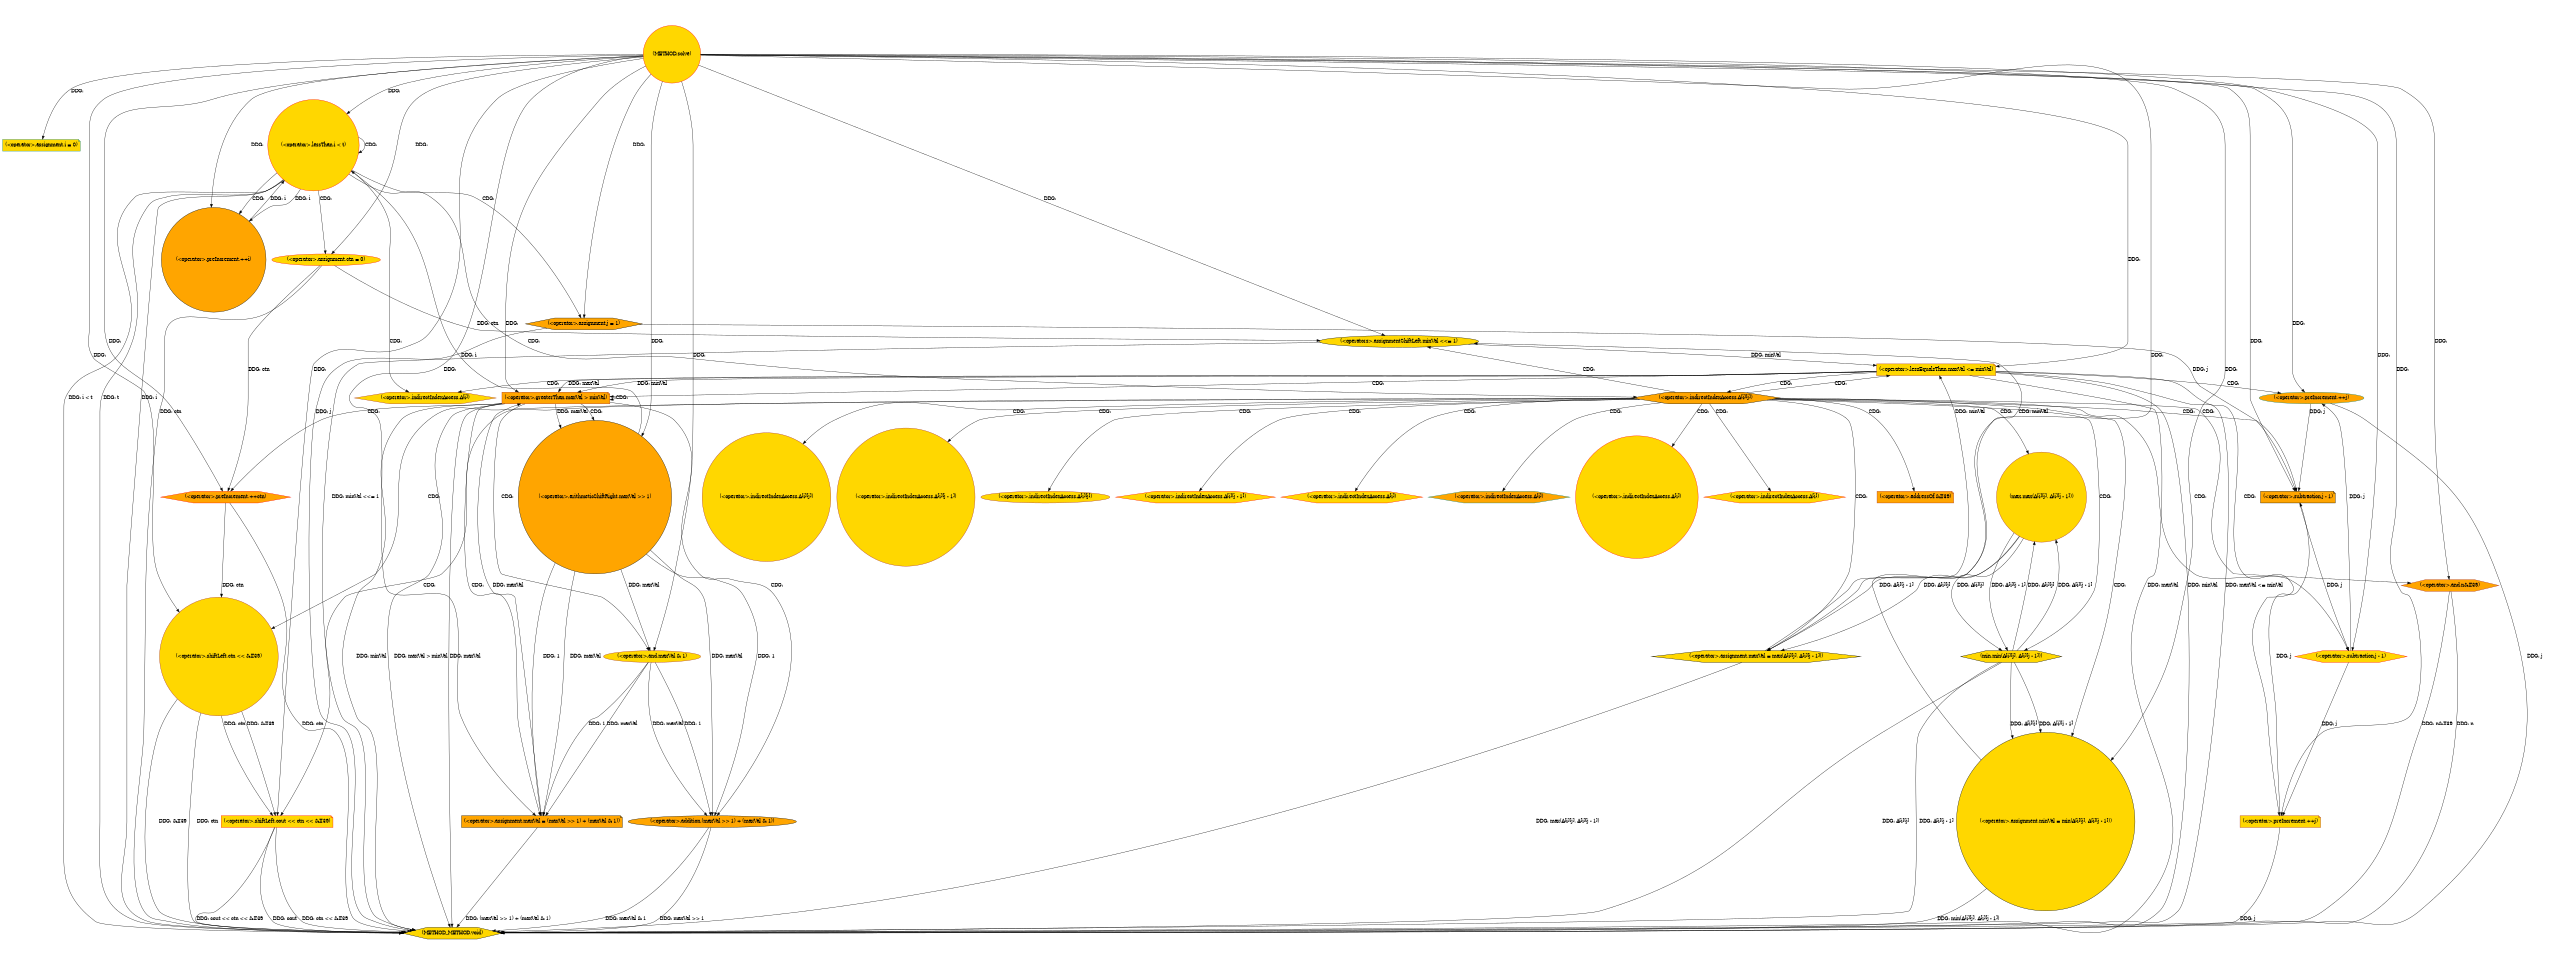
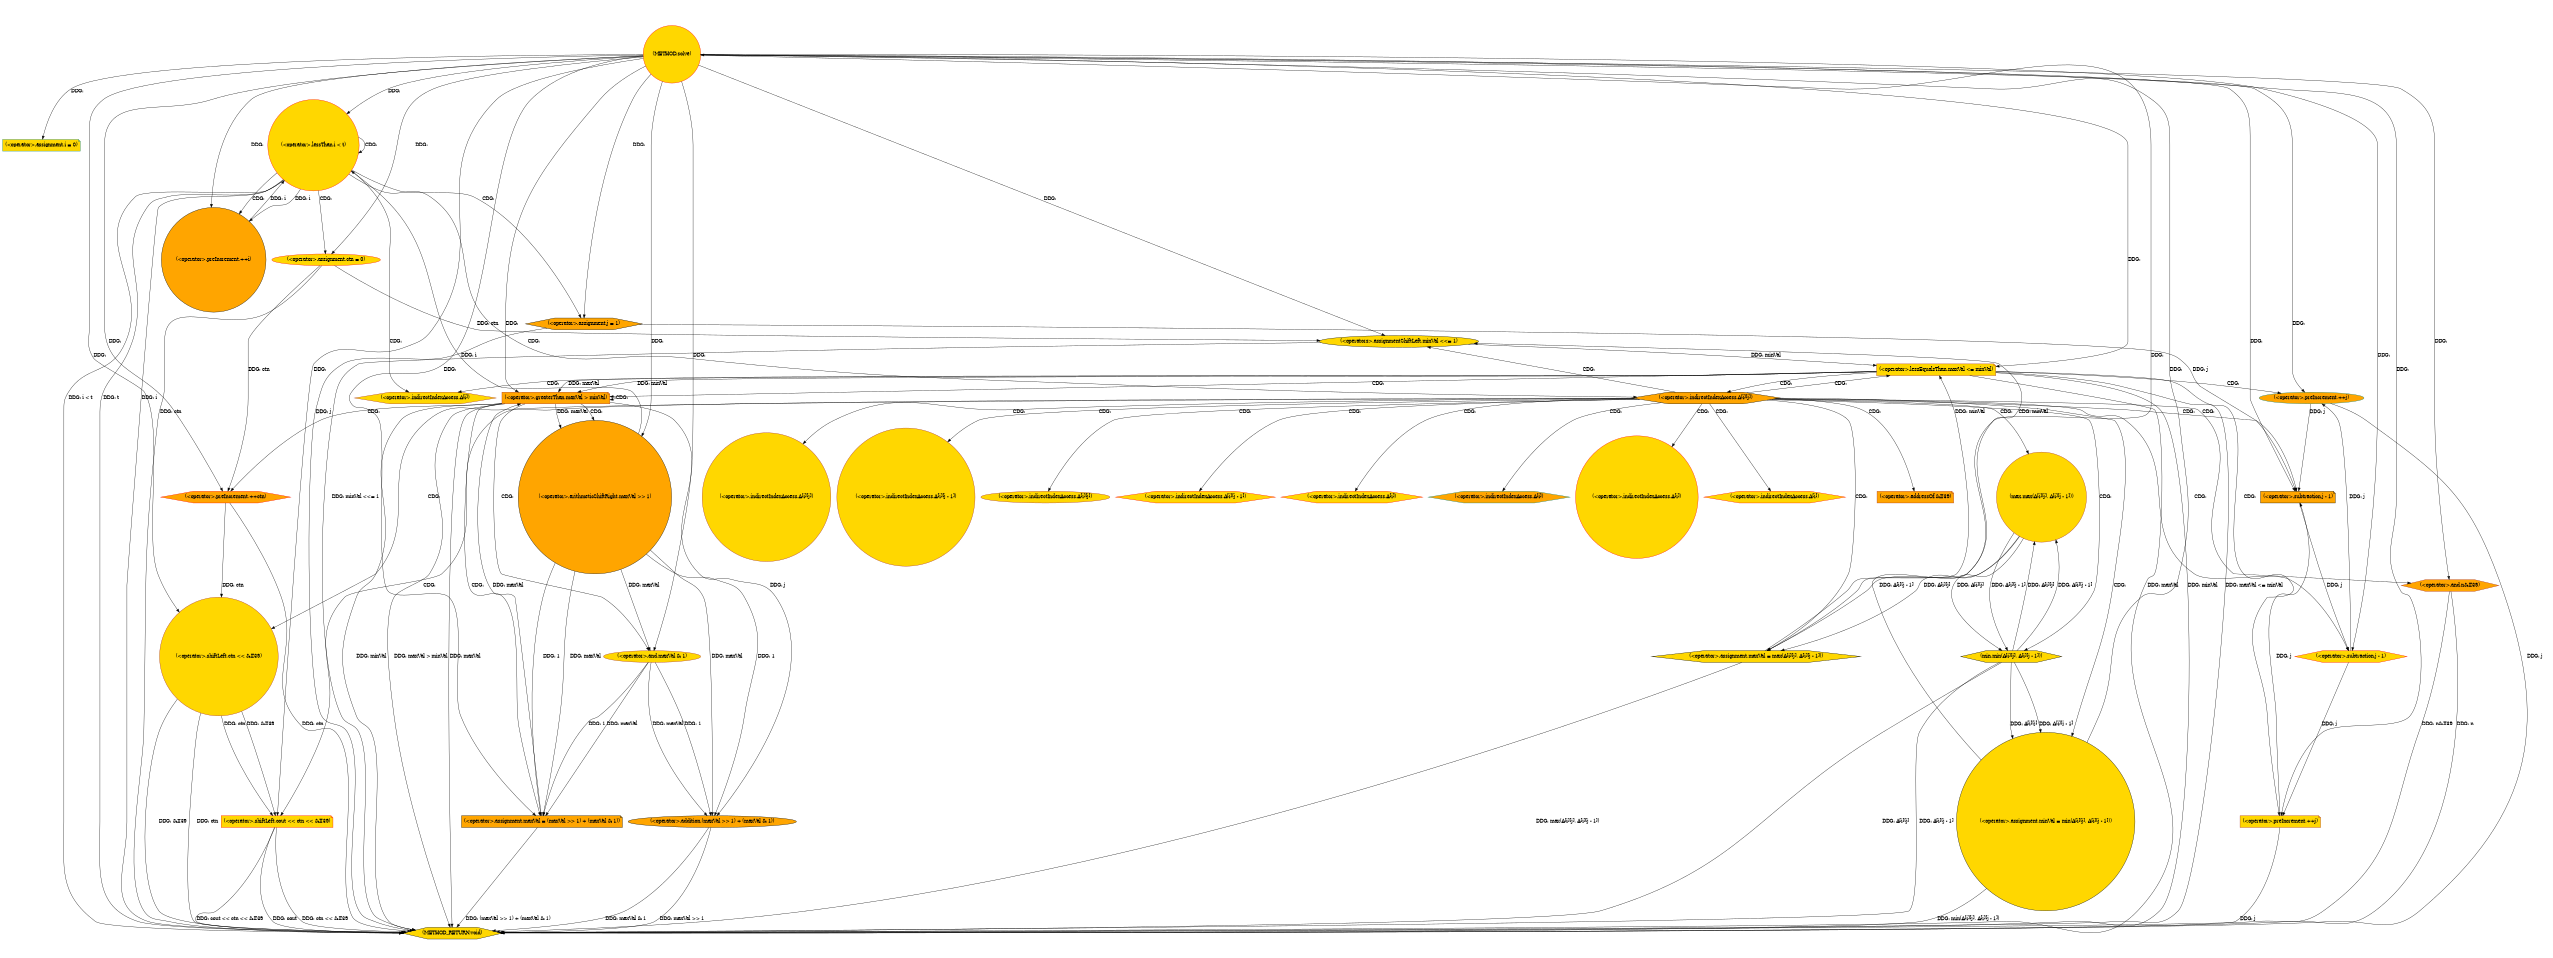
  digraph {
    node [color=black fillcolor=gold shape=hexagon style=filled]
    n1 [color=red label="(METHOD,solve)" shape=circle]
    n2 [color=teal label="(<operator>.assignment,i = 0)" shape=note]
    n3 [color=red label="(<operator>.lessThan,i < t)" shape=circle]
    n4 [fillcolor=orange label="(<operator>.preIncrement,++i)" shape=circle]
    n5 [color=red label="(<operator>.assignment,ctn = 0)" shape=ellipse]
    n6 [fillcolor=orange label="(<operator>.assignment,j = 1)"]
    n7 [color=red label="(<operator>.shiftLeft,cout << ctn << &#39)" shape=note]
    n8 [color=brown fillcolor=orange label="(<operator>.and,n&#39)"]
    n9 [label="(<operator>.assignment,maxVal = max(A[i][j], A[i][j - 1]))"]
    n10 [label="(<operator>.assignment,minVal = min(A[i][j], A[i][j - 1]))" shape=circle]
    n11 [label="(<operators>.assignmentShiftLeft,minVal <<= 1)" shape=ellipse]
    n12 [color=teal fillcolor=orange label="(<operator>.preIncrement,++j)" shape=ellipse]
    n13 [color=brown label="(<operator>.shiftLeft,ctn << &#39)" shape=circle]
    n14 [color=brown label="(<operator>.lessEqualsThan,maxVal <= minVal)" shape=note]
    n15 [color=brown fillcolor=orange label="(<operator>.greaterThan,maxVal > minVal)" shape=note]
    n16 [color=brown label="(<operator>.preIncrement,++j)" shape=note]
    n17 [fillcolor=orange label="(<operator>.assignment,maxVal = (maxVal >> 1) + (maxVal & 1))" shape=note]
    n18 [color=red fillcolor=orange label="(<operator>.preIncrement,++ctn)"]
    n19 [fillcolor=orange label="(<operator>.subtraction,j - 1)" shape=note]
    n20 [color=red label="(<operator>.subtraction,j - 1)"]
    n21 [fillcolor=orange label="(<operator>.arithmeticShiftRight,maxVal >> 1)" shape=circle]
    n22 [color=brown label="(<operator>.and,maxVal & 1)" shape=ellipse]
-   n23 [label="(METHOD_METHOD,void)"]
+   n23 [label="(METHOD_RETURN,void)"]
    n24 [fillcolor=orange label="(<operator>.indirectIndexAccess,A[i][j])"]
    n25 [color=brown label="(<operator>.indirectIndexAccess,A[i])"]
    n26 [fillcolor=orange label="(<operator>.addition,(maxVal >> 1) + (maxVal & 1))" shape=ellipse]
    n27 [color=brown label="(max,max(A[i][j], A[i][j - 1]))" shape=circle]
    n28 [label="(min,min(A[i][j], A[i][j - 1]))"]
    n29 [color=brown fillcolor=orange label="(<operator>.addressOf,&#39)" shape=note]
    n30 [color=brown label="(<operator>.indirectIndexAccess,A[i][j])" shape=circle]
    n31 [color=brown label="(<operator>.indirectIndexAccess,A[i][j - 1])" shape=circle]
    n32 [color=brown label="(<operator>.indirectIndexAccess,A[i][j])" shape=ellipse]
    n33 [color=red label="(<operator>.indirectIndexAccess,A[i][j - 1])"]
    n34 [color=red label="(<operator>.indirectIndexAccess,A[i])"]
    n35 [color=teal fillcolor=orange label="(<operator>.indirectIndexAccess,A[i])"]
    n36 [color=red label="(<operator>.indirectIndexAccess,A[i])" shape=circle]
    n37 [color=red label="(<operator>.indirectIndexAccess,A[i])"]
    n1 -> n2 [label="DDG: "]
    n1 -> n3 [label="DDG: "]
    n1 -> n4 [label="DDG: "]
    n1 -> n5 [label="DDG: "]
    n1 -> n6 [label="DDG: "]
    n1 -> n7 [label="DDG: "]
    n1 -> n8 [label="DDG: "]
    n1 -> n9 [label="DDG: "]
-   n1 -> n10 [label="DDG: "]
+   n10 -> n1 [label="DDG: "]
    n1 -> n11 [label="DDG: "]
    n1 -> n12 [label="DDG: "]
    n1 -> n13 [label="DDG: "]
    n1 -> n14 [label="DDG: "]
    n1 -> n15 [label="DDG: "]
    n1 -> n16 [label="DDG: "]
    n1 -> n17 [label="DDG: "]
    n1 -> n18 [label="DDG: "]
    n1 -> n19 [label="DDG: "]
    n1 -> n20 [label="DDG: "]
    n1 -> n21 [label="DDG: "]
    n1 -> n22 [label="DDG: "]
    n3 -> n3 [label="CDG: "]
    n3 -> n4 [label="DDG: i"]
    n3 -> n4 [label="CDG: "]
    n3 -> n5 [label="CDG: "]
    n3 -> n6 [label="CDG: "]
    n3 -> n23 [label="DDG: i"]
    n3 -> n23 [label="DDG: i < t"]
    n3 -> n23 [label="DDG: t"]
    n3 -> n24 [label="CDG: "]
    n3 -> n25 [label="CDG: "]
    n4 -> n3 [label="DDG: i"]
    n5 -> n11 [label="DDG: ctn"]
    n5 -> n18 [label="DDG: ctn"]
    n5 -> n23 [label="DDG: ctn"]
    n6 -> n19 [label="DDG: j"]
    n6 -> n23 [label="DDG: j"]
    n7 -> n23 [label="DDG: ctn << &#39"]
    n7 -> n23 [label="DDG: cout << ctn << &#39"]
    n7 -> n23 [label="DDG: cout"]
    n8 -> n23 [label="DDG: n&#39"]
    n8 -> n23 [label="DDG: n"]
    n9 -> n14 [label="DDG: minVal"]
    n9 -> n23 [label="DDG: max(A[i][j], A[i][j - 1])"]
    n10 -> n11 [label="CDG: minVal"]
    n10 -> n23 [label="DDG: min(A[i][j], A[i][j - 1])"]
    n11 -> n14 [label="DDG: minVal"]
    n11 -> n23 [label="DDG: minVal <<= 1"]
    n12 -> n19 [label="DDG: j"]
    n12 -> n23 [label="DDG: j"]
    n13 -> n7 [label="DDG: ctn"]
    n13 -> n7 [label="DDG: &#39"]
    n13 -> n23 [label="DDG: ctn"]
    n13 -> n23 [label="DDG: &#39"]
    n14 -> n12 [label="CDG: "]
    n14 -> n15 [label="DDG: maxVal"]
    n14 -> n15 [label="DDG: minVal"]
    n14 -> n15 [label="CDG: "]
    n14 -> n16 [label="CDG: "]
    n14 -> n23 [label="DDG: maxVal"]
    n14 -> n23 [label="DDG: minVal"]
    n14 -> n23 [label="DDG: maxVal <= minVal"]
    n14 -> n24 [label="CDG: "]
    n14 -> n25 [label="CDG: "]
    n15 -> n15 [label="CDG: "]
    n15 -> n17 [label="CDG: "]
    n15 -> n18 [label="CDG: "]
    n15 -> n21 [label="DDG: maxVal"]
    n15 -> n21 [label="CDG: "]
    n15 -> n22 [label="CDG: "]
    n15 -> n23 [label="DDG: maxVal"]
    n15 -> n23 [label="DDG: minVal"]
    n15 -> n23 [label="DDG: maxVal > minVal"]
-   n15 -> n26 [label="CDG: "]
+   n15 -> n26 [label="DDG: j"]
    n16 -> n19 [label="DDG: j"]
    n16 -> n23 [label="DDG: j"]
    n17 -> n15 [label="DDG: maxVal"]
    n17 -> n23 [label="DDG: (maxVal >> 1) + (maxVal & 1)"]
    n18 -> n13 [label="DDG: ctn"]
    n18 -> n23 [label="DDG: ctn"]
    n19 -> n20 [label="DDG: j"]
    n20 -> n12 [label="DDG: j"]
    n20 -> n16 [label="DDG: j"]
    n21 -> n3 [label="DDG: i"]
    n21 -> n17 [label="DDG: 1"]
    n21 -> n17 [label="DDG: maxVal"]
    n21 -> n22 [label="DDG: maxVal"]
    n21 -> n26 [label="DDG: 1"]
    n21 -> n26 [label="DDG: maxVal"]
    n22 -> n17 [label="DDG: maxVal"]
    n22 -> n17 [label="DDG: 1"]
    n22 -> n26 [label="DDG: maxVal"]
    n22 -> n26 [label="DDG: 1"]
    n24 -> n7 [label="CDG: "]
    n24 -> n8 [label="CDG: "]
    n24 -> n9 [label="CDG: "]
    n24 -> n10 [label="CDG: "]
    n24 -> n11 [label="CDG: "]
    n24 -> n13 [label="CDG: "]
    n24 -> n14 [label="CDG: "]
    n24 -> n19 [label="CDG: "]
    n24 -> n20 [label="CDG: "]
    n24 -> n27 [label="CDG: "]
    n24 -> n28 [label="CDG: "]
    n24 -> n29 [label="CDG: "]
    n24 -> n30 [label="CDG: "]
    n24 -> n31 [label="CDG: "]
    n24 -> n32 [label="CDG: "]
    n24 -> n33 [label="CDG: "]
    n24 -> n34 [label="CDG: "]
    n24 -> n35 [label="CDG: "]
    n24 -> n36 [label="CDG: "]
    n24 -> n37 [label="CDG: "]
    n26 -> n23 [label="DDG: maxVal >> 1"]
    n26 -> n23 [label="DDG: maxVal & 1"]
    n27 -> n9 [label="DDG: A[i][j]"]
    n27 -> n9 [label="DDG: A[i][j - 1]"]
    n27 -> n28 [label="DDG: A[i][j]"]
    n27 -> n28 [label="DDG: A[i][j - 1]"]
    n28 -> n10 [label="DDG: A[i][j - 1]"]
    n28 -> n10 [label="DDG: A[i][j]"]
    n28 -> n23 [label="DDG: A[i][j]"]
    n28 -> n23 [label="DDG: A[i][j - 1]"]
    n28 -> n27 [label="DDG: A[i][j]"]
    n28 -> n27 [label="DDG: A[i][j - 1]"]
  }
